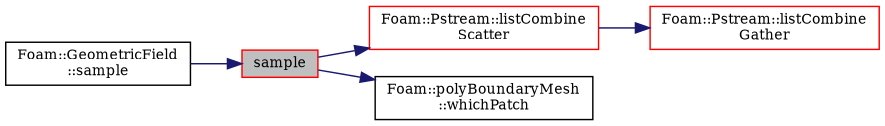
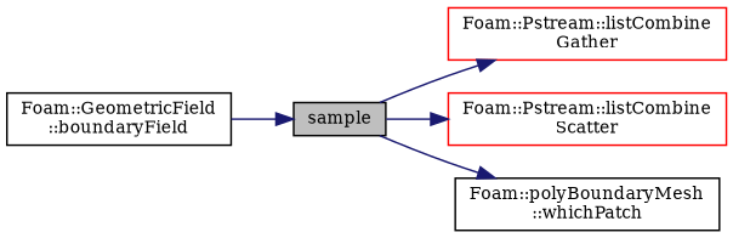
  digraph {
    fontname="DejaVu Serif"
    rankdir=LR
    node [color=black fontname="DejaVu Serif" fontsize=10 shape=record]
    edge [color=midnightblue fontname="DejaVu Serif" fontsize=10 labelfontname=FreeSans labelfontsize=10 style=solid]
-   n1 [color=red fillcolor=grey75 fontcolor=black height=0.2 label=sample style=filled width=0.4]
+   n1 [fillcolor=grey75 fontcolor=black height=0.2 label=sample style=filled width=0.4]
    n2 [color=red height=0.2 label="Foam::Pstream::listCombine\lGather" width=0.4]
    n3 [color=red height=0.2 label="Foam::Pstream::listCombine\lScatter" width=0.4]
    n4 [height=0.2 label="Foam::polyBoundaryMesh\l::whichPatch" width=0.4]
-   n5 [height=0.2 label="Foam::GeometricField\l::sample" width=0.4]
-   n3 -> n2
+   n5 [height=0.2 label="Foam::GeometricField\l::boundaryField" width=0.4]
+   n1 -> n2
    n1 -> n3
    n1 -> n4
    n5 -> n1
  }
